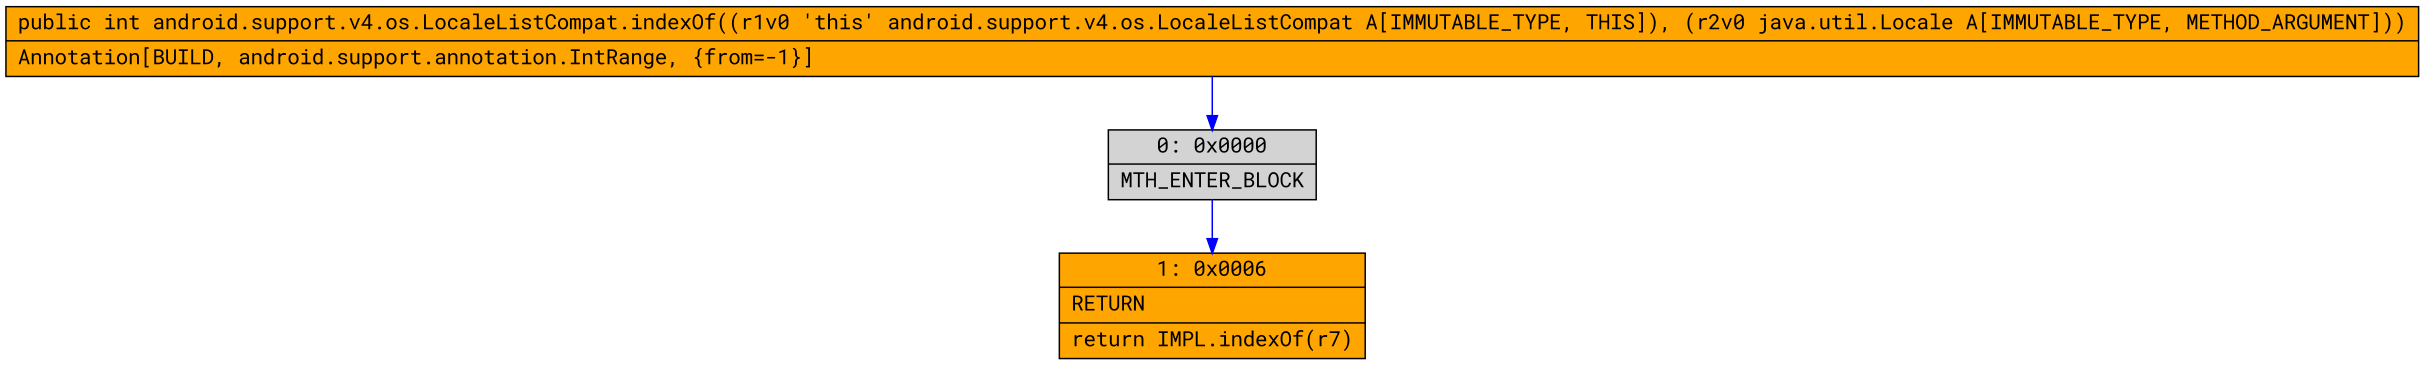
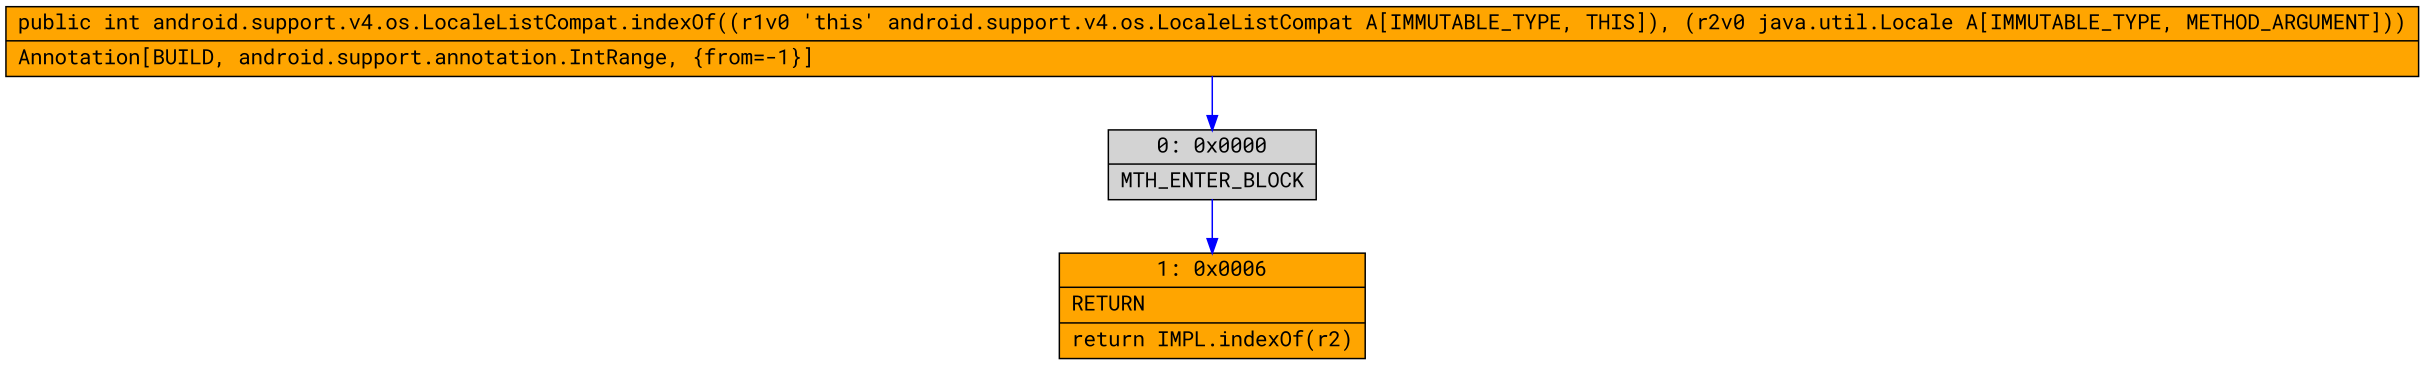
  digraph {
    fontname="Roboto Mono"
    node [shape=record style=filled fillcolor=orange fontname="Roboto Mono"]
    edge [color=blue fontname="Roboto Mono"]
    n1 [label="{0\:\ 0x0000|MTH_ENTER_BLOCK\l}" fillcolor=lightgrey]
-   n2 [label="{1\:\ 0x0006|RETURN\l|return IMPL.indexOf(r7)\l}"]
+   n2 [label="{1\:\ 0x0006|RETURN\l|return IMPL.indexOf(r2)\l}"]
    n3 [label="{public int android.support.v4.os.LocaleListCompat.indexOf((r1v0 'this' android.support.v4.os.LocaleListCompat A[IMMUTABLE_TYPE, THIS]), (r2v0 java.util.Locale A[IMMUTABLE_TYPE, METHOD_ARGUMENT]))  | Annotation[BUILD, android.support.annotation.IntRange, \{from=\-1\}]\l}"]
    n1 -> n2
    n3 -> n1
  }
